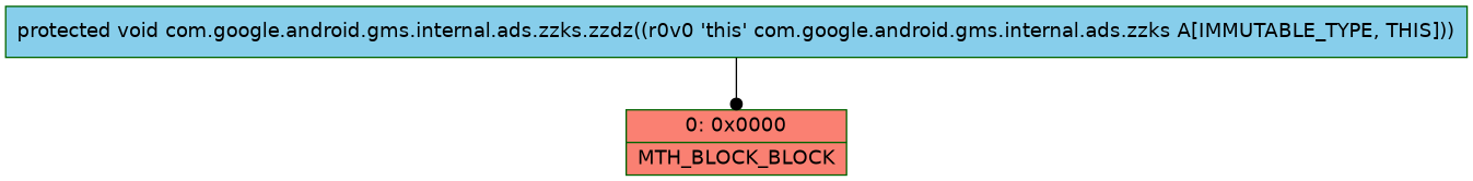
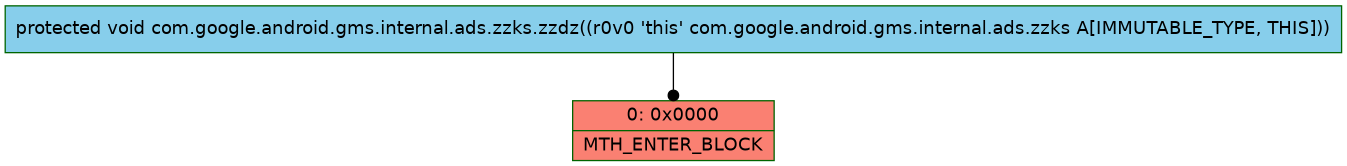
  digraph {
    fontname="DejaVu Sans"
    node [color=darkgreen shape=record style=filled fontname="DejaVu Sans"]
-   n1 [label="{0\:\ 0x0000|MTH_BLOCK_BLOCK\l}" fillcolor=salmon]
+   n1 [label="{0\:\ 0x0000|MTH_ENTER_BLOCK\l}" fillcolor=salmon]
    n2 [label="{protected void com.google.android.gms.internal.ads.zzks.zzdz((r0v0 'this' com.google.android.gms.internal.ads.zzks A[IMMUTABLE_TYPE, THIS])) }" fillcolor=skyblue]
    subgraph cluster_1 {
      label="R(0)"
    }
    n2 -> n1 [arrowhead=dot fontname="DejaVu Sans"]
  }
